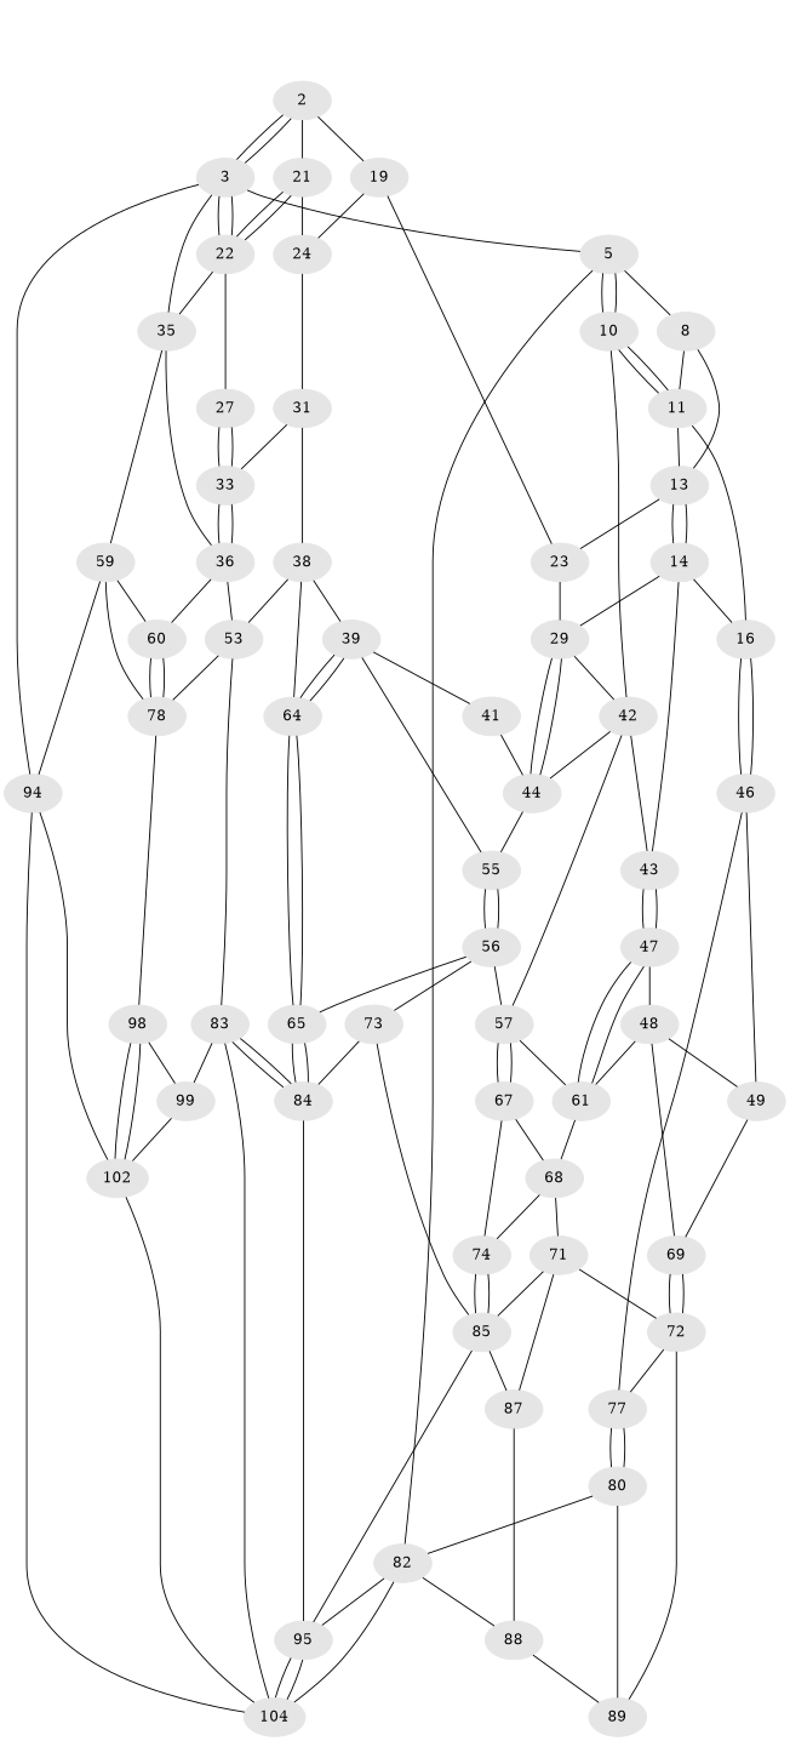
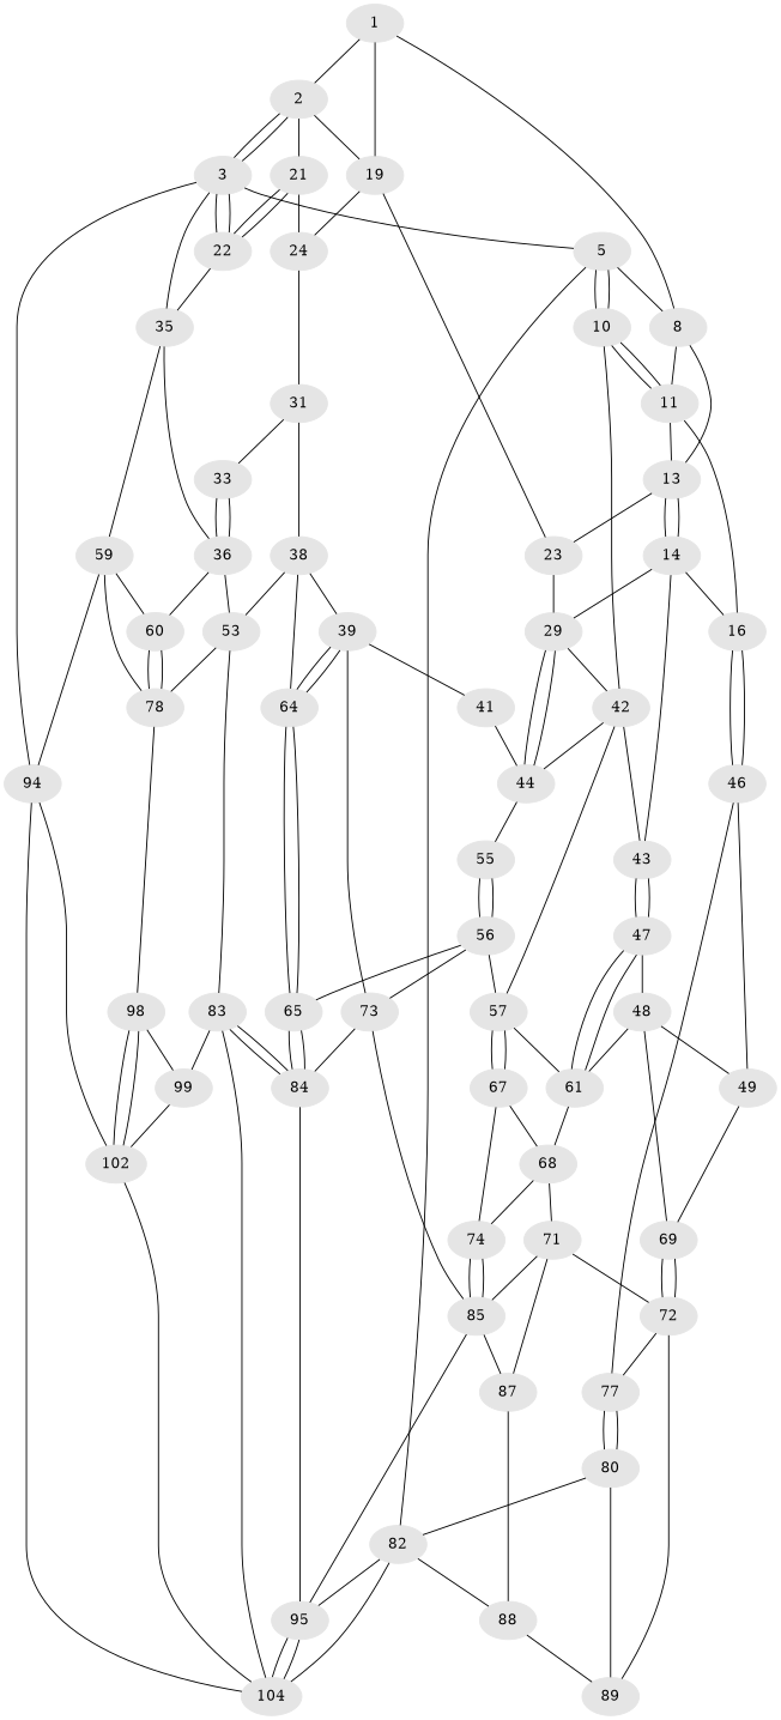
  graph {
    node [color=gray90 style=filled]
+   1 [super="+7"]
    2 [super="+18"]
    8 [super="+9"]
    19 [super="+20"]
    3 [super="+4"]
    21
    11 [super="+12"]
    13 [super="+17"]
    23 [super="+28"]
    24 [super="+25"]
    5 [super="+6"]
    22 [super="+26"]
    35 [super="+37"]
    94
    10
    82 [super="+101"]
-   27
    36 [super="+52"]
    59 [super="+92"]
    104 [super="+105"]
    102 [super="+103"]
    42 [super="+51"]
    88
    95 [super="+96"]
    16
    14 [super="+15"]
    46 [super="+50"]
    49
    77
    29 [super="+30"]
    43
    44 [super="+45"]
    47
    31 [super="+34"]
    33
    38 [super="+54"]
    57 [super="+58"]
    55
    53 [super="+79"]
    39 [super="+40"]
    64
    41
    60
    78 [super="+93"]
    83 [super="+100"]
    65
    56 [super="+66"]
    61 [super="+62"]
    67
    48 [super="+63"]
    69
    80 [super="+81"]
    68 [super="+70"]
    72 [super="+76"]
    98
    84 [super="+91"]
    99
    73
    85 [super="+97"]
    74 [super="+75"]
    71 [super="+86"]
    87
    89 [super="+90"]
+   1 -- 2
+   1 -- 8
+   1 -- 19
    2 -- 19
    2 -- 3
    2 -- 3
    2 -- 21
    8 -- 11
    8 -- 13
    19 -- 23
    19 -- 24
    3 -- 5
    3 -- 22
    3 -- 22
    3 -- 35
    3 -- 94
    21 -- 24
    21 -- 22
    21 -- 22
    11 -- 13
    11 -- 16
    13 -- 23
    13 -- 14
    13 -- 14
    23 -- 29
    24 -- 31
    5 -- 8
    5 -- 10
    5 -- 10
    5 -- 82
    22 -- 35
-   22 -- 27
    35 -- 36
    35 -- 59
    94 -- 104
    94 -- 102
    10 -- 11
    10 -- 11
    10 -- 42
    82 -- 104
    82 -- 88
    82 -- 95
-   27 -- 33
-   27 -- 33
    36 -- 53
    36 -- 60
    59 -- 94
    59 -- 60
    59 -- 78
    102 -- 104
    42 -- 43
    42 -- 44
    42 -- 57
    88 -- 89
    95 -- 104
    95 -- 104
    16 -- 46
    16 -- 46
    14 -- 16
    14 -- 29
    14 -- 43
    46 -- 49
    46 -- 77
    49 -- 69
    77 -- 80
    77 -- 80
    29 -- 42
    29 -- 44
    29 -- 44
    43 -- 47
    43 -- 47
    44 -- 55
    47 -- 61
    47 -- 61
    47 -- 48
    31 -- 33
    31 -- 38
    33 -- 36
    33 -- 36
    38 -- 53
    38 -- 39
    38 -- 64
    57 -- 61
    57 -- 67
    57 -- 67
    55 -- 56
    55 -- 56
    53 -- 78
    53 -- 83
-   39 -- 55
+   39 -- 73
    39 -- 64
    39 -- 64
    39 -- 41
    64 -- 65
    64 -- 65
    41 -- 44
    60 -- 78
    60 -- 78
    78 -- 98
    83 -- 104
    83 -- 84
    83 -- 84
    83 -- 99
    65 -- 84
    65 -- 84
    56 -- 57
    56 -- 65
    56 -- 73
    61 -- 68
    67 -- 68
    67 -- 74
    48 -- 49
    48 -- 61
    48 -- 69
    69 -- 72
    69 -- 72
    80 -- 82
    80 -- 89 [weight=2]
    68 -- 74
    68 -- 71
    72 -- 77
    72 -- 89
    98 -- 102
    98 -- 102
    98 -- 99
    84 -- 95
    99 -- 102
    73 -- 84
    73 -- 85
    85 -- 95
    85 -- 87
    74 -- 85
    74 -- 85
    71 -- 72
    71 -- 85
    71 -- 87
    87 -- 88
  }
